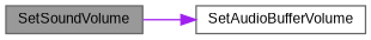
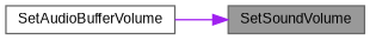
  digraph {
    rankdir=LR
    fontname="Liberation Sans"
    node [fontname="Liberation Sans" fontsize=10 shape=box style=filled]
    n1 [color=gray40 fillcolor=grey60 fontcolor=black height=0.2 label=SetSoundVolume width=0.4]
    n2 [color=grey40 fillcolor=white height=0.2 label=SetAudioBufferVolume width=0.4]
-   n1 -> n2 [color=purple fontname="Liberation Sans" fontsize=10 labelfontname=Helvetica labelfontsize=10 style=solid]
+   n2 -> n1 [color=purple fontname="Liberation Sans" fontsize=10 labelfontname=Helvetica labelfontsize=10 style=solid]
  }
